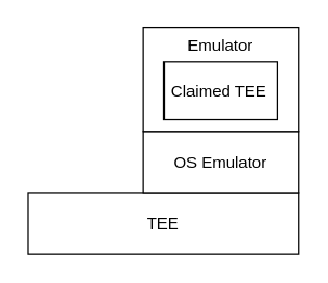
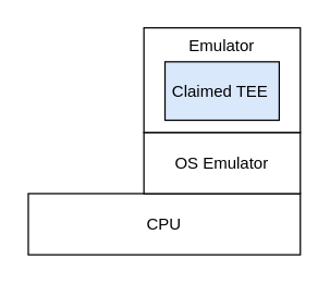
  <mxCell id="0" />
  <mxCell id="1" parent="0" />
- <mxCell id="2" value="TEE" style="rounded=0;whiteSpace=wrap;html=1;" vertex="1" parent="1"><mxGeometry x="20" y="142" width="200" height="45" as="geometry" /></mxCell>
+ <mxCell id="2" value="CPU" style="rounded=0;whiteSpace=wrap;html=1;" vertex="1" parent="1"><mxGeometry x="20" y="142" width="200" height="45" as="geometry" /></mxCell>
  <mxCell id="3" value="OS Emulator" style="rounded=0;whiteSpace=wrap;html=1;" vertex="1" parent="1"><mxGeometry x="105" y="97" width="115" height="45" as="geometry" /></mxCell>
  <mxCell id="4" value="Emulator&lt;br&gt;" style="rounded=0;whiteSpace=wrap;html=1;align=center;verticalAlign=top;" vertex="1" parent="1"><mxGeometry x="105" y="20" width="115" height="77" as="geometry" /></mxCell>
- <mxCell id="5" value="Claimed TEE&amp;nbsp;" style="rounded=0;whiteSpace=wrap;html=1;align=center;" vertex="1" parent="1"><mxGeometry x="120.5" y="45" width="84" height="43" as="geometry" /></mxCell>
+ <mxCell id="5" value="Claimed TEE&amp;nbsp;" style="rounded=0;whiteSpace=wrap;html=1;align=center;fillColor=#dae8fc;" vertex="1" parent="1"><mxGeometry x="120.5" y="45" width="84" height="43" as="geometry" /></mxCell>
